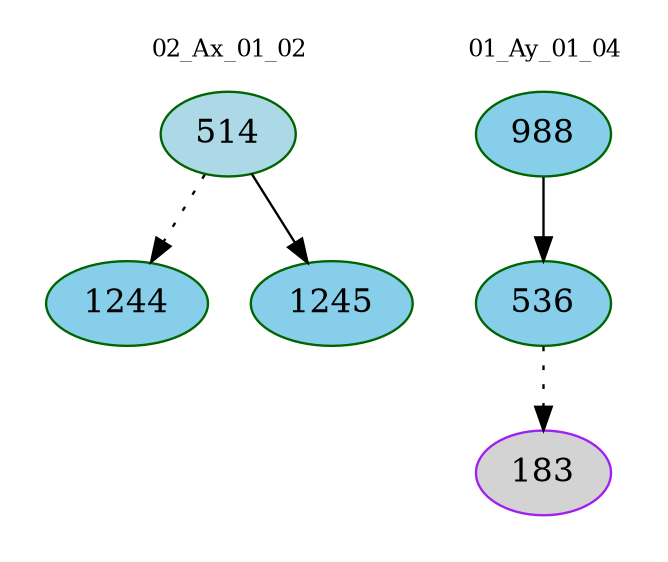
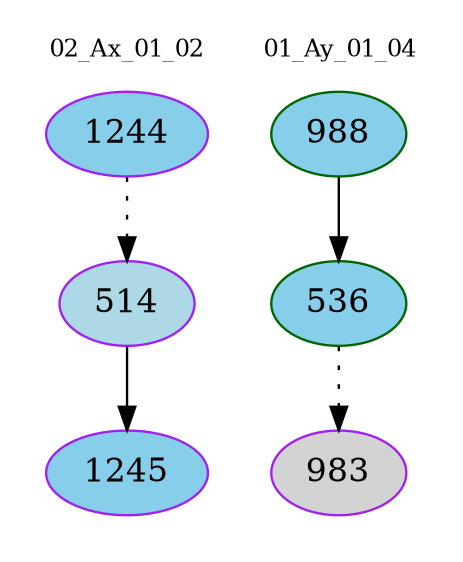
  digraph {
    node [color=darkgreen fillcolor=skyblue style=filled]
    edge [color=black style=dotted]
-   n1 [fillcolor=lightblue label=514]
-   n2 [label=1244]
-   n3 [label=1245]
+   n1 [color=purple fillcolor=lightblue label=514]
+   n2 [color=purple label=1244]
+   n3 [color=purple label=1245]
    n4 [label=536]
    n5 [label=988]
-   n6 [color=purple fillcolor=lightgrey label=183]
+   n6 [color=purple fillcolor=lightgrey label=983]
    subgraph cluster_1 {
      color=white
      fontsize=10
      label="02_Ax_01_02"
      n1
      n2
      n3
    }
    subgraph cluster_2 {
      color=white
      fontsize=10
      label="01_Ay_01_04"
      n4
      n5
      n6
    }
-   n1 -> n2
+   n2 -> n1
    n1 -> n3 [style=solid]
    n4 -> n6
    n5 -> n4 [style=solid]
  }
